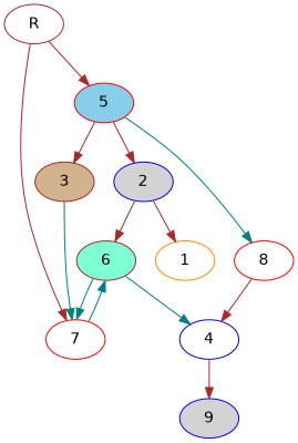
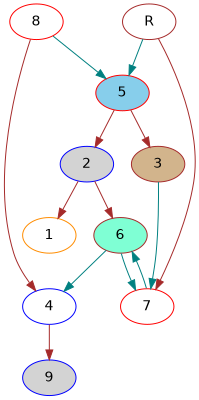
  digraph {
    fontname="DejaVu Sans"
    node [color=blue fillcolor=white fontname="DejaVu Sans" style=filled]
    edge [color=brown fontname="DejaVu Sans"]
    2 [fillcolor=lightgrey]
    1 [color=darkorange]
    6 [color=brown fillcolor=aquamarine]
    4
    7 [color=red]
    3 [color=brown fillcolor=tan]
    9 [fillcolor=lightgrey]
    5 [color=red fillcolor=skyblue]
    8 [color=red]
    R [color=brown]
    2 -> 1
    2 -> 6
    6 -> 4 [color=teal]
    6 -> 7 [color=teal]
    4 -> 9
    7 -> 6 [color=teal]
    3 -> 7 [color=teal]
    5 -> 2
    5 -> 3
-   5 -> 8 [color=teal]
+   8 -> 5 [color=teal]
    8 -> 4
    R -> 7
-   R -> 5
+   R -> 5 [color=teal]
  }
